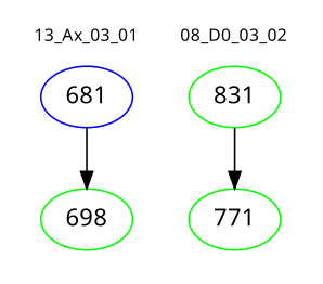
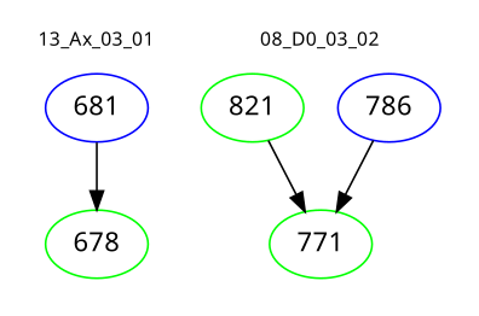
  digraph {
    fontname="Noto Sans"
    node [color=green fontname="Noto Sans"]
    edge [color=black fontname="Noto Sans"]
    n1 [color=blue label=681]
-   n2 [label=698]
+   n2 [label=678]
+   n3 [color=blue label=786]
    n4 [label=771]
-   n5 [label=831]
+   n5 [label=821]
    subgraph cluster_1 {
      color=white
      fontsize=10
      label="13_Ax_03_01"
      n1
      n2
    }
    subgraph cluster_2 {
      color=white
      fontsize=10
      label="08_D0_03_02"
+     n3
      n4
      n5
    }
    n1 -> n2
+   n3 -> n4
    n5 -> n4
  }
